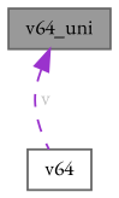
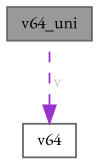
  digraph {
    fontname="EB Garamond"
    node [color=gray40 fontname="EB Garamond" fontsize=10 shape=box style=filled]
    n1 [fillcolor=grey60 fontcolor=black height=0.2 label=v64_uni width=0.4]
    n2 [fillcolor=white height=0.2 label=v64 width=0.4]
-   n1 -> n2 [color=darkorchid3 dir=back fontcolor=grey fontname="EB Garamond" fontsize=10 label=" v" labelfontname=Helvetica labelfontsize=10 style=dashed]
+   n2 -> n1 [color=darkorchid3 dir=back fontcolor=grey fontname="EB Garamond" fontsize=10 label=" v" labelfontname=Helvetica labelfontsize=10 style=dashed]
  }
